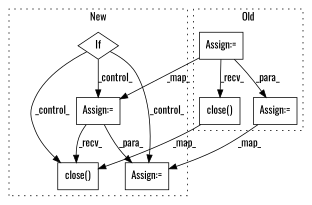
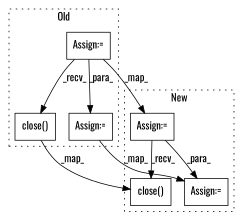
  digraph {
    fontname=Oswald
    node [a=68 l=3 shape=box fontname=Oswald]
    edge [fontname=Oswald]
    n1 [a=75 l=10 label="close()" s=5338]
    n2 [label="Assign:=" s=5117]
    n3 [label="Assign:=" s=5293]
    n4 [a=75 l=10 label="close()" s=5580]
-   n5 [a=96 label=If s=5314 shape=diamond]
    n6 [label="Assign:=" s=5339]
    n7 [label="Assign:=" s=5531]
    subgraph cluster_1 {
      label=Old
      style=dotted
      n1
      n2
      n3
    }
    subgraph cluster_2 {
      label=New
      style=dotted
      n4
-     n5
      n6
      n7
    }
    n1 -> n4 [label=_map_]
    n2 -> n1 [label=_recv_]
    n2 -> n3 [label=_para_]
    n2 -> n6 [label=_map_]
    n3 -> n7 [label=_map_]
-   n5 -> n4 [label=_control_]
-   n5 -> n6 [label=_control_]
-   n5 -> n7 [label=_control_]
    n6 -> n4 [label=_recv_]
    n6 -> n7 [label=_para_]
  }
